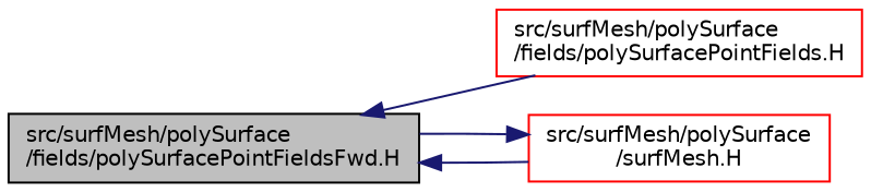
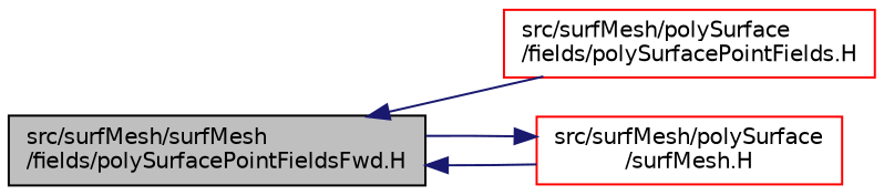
  digraph {
    rankdir=LR
    node [color=red fontname=Helvetica fontsize=10 shape=record]
    edge [color=midnightblue dir=back fontname=Helvetica fontsize=10 labelfontname=Helvetica labelfontsize=10 style=solid]
-   n1 [color=black fillcolor=grey75 fontcolor=black height=0.2 label="src/surfMesh/polySurface\l/fields/polySurfacePointFieldsFwd.H" style=filled width=0.4]
+   n1 [color=black fillcolor=grey75 fontcolor=black height=0.2 label="src/surfMesh/surfMesh\l/fields/polySurfacePointFieldsFwd.H" style=filled width=0.4]
    n2 [height=0.2 label="src/surfMesh/polySurface\l/fields/polySurfacePointFields.H" width=0.4]
    n3 [height=0.2 label="src/surfMesh/polySurface\l/surfMesh.H" width=0.4]
    n1 -> n2
    n1 -> n3
    n3 -> n1
  }
